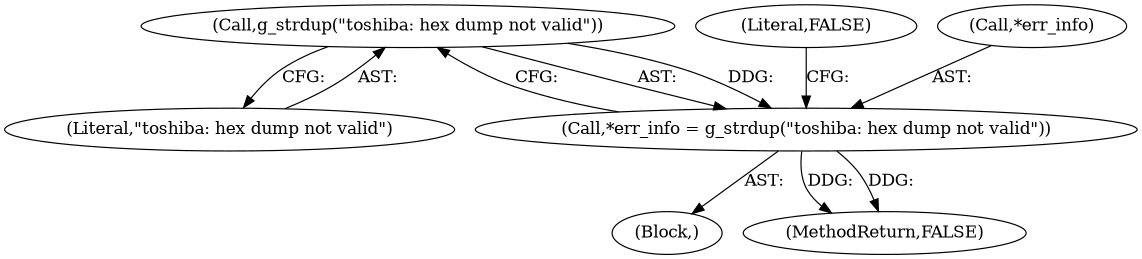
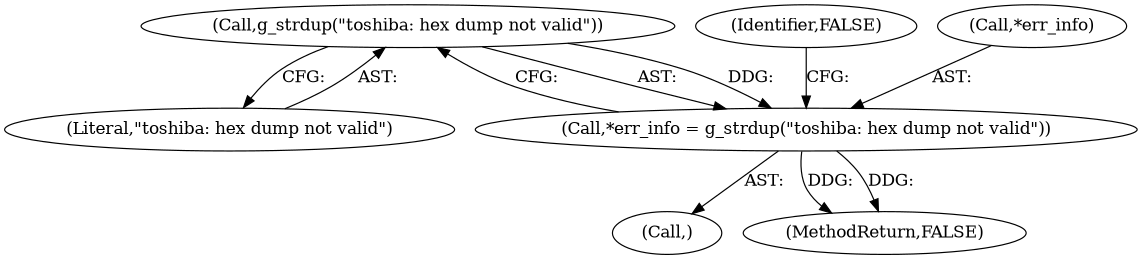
  digraph {
    n1 [label="(Call,g_strdup(\"toshiba: hex dump not valid\"))"]
    n2 [label="(Call,*err_info = g_strdup(\"toshiba: hex dump not valid\"))"]
    n3 [label="(Literal,\"toshiba: hex dump not valid\")"]
-   n4 [label="(Block,)"]
+   n4 [label="(Call,)"]
    n5 [label="(MethodReturn,FALSE)"]
-   n6 [label="(Literal,FALSE)"]
+   n6 [label="(Identifier,FALSE)"]
    n7 [label="(Call,*err_info)"]
    n1 -> n2 [label="AST: "]
    n1 -> n2 [label="DDG: "]
    n1 -> n3 [label="CFG: "]
    n2 -> n1 [label="CFG: "]
    n2 -> n4 [label="AST: "]
    n2 -> n5 [label="DDG: "]
    n2 -> n5 [label="DDG: "]
    n3 -> n1 [label="AST: "]
    n6 -> n2 [label="CFG: "]
    n7 -> n2 [label="AST: "]
  }
